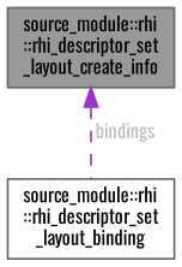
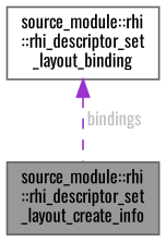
  digraph {
    fontname=Oswald
    node [color=gray40 fontname=Oswald fontsize=10 shape=box style=filled]
    n1 [fillcolor=grey60 fontcolor=black height=0.2 label="source_module::rhi\l::rhi_descriptor_set\l_layout_create_info" width=0.4]
    n2 [fillcolor=white height=0.2 label="source_module::rhi\l::rhi_descriptor_set\l_layout_binding" width=0.4]
-   n1 -> n2 [color=darkorchid3 dir=back fontcolor=grey fontname=Oswald fontsize=10 label=" bindings" labelfontname=Helvetica labelfontsize=10 style=dashed]
+   n2 -> n1 [color=darkorchid3 dir=back fontcolor=grey fontname=Oswald fontsize=10 label=" bindings" labelfontname=Helvetica labelfontsize=10 style=dashed]
  }
